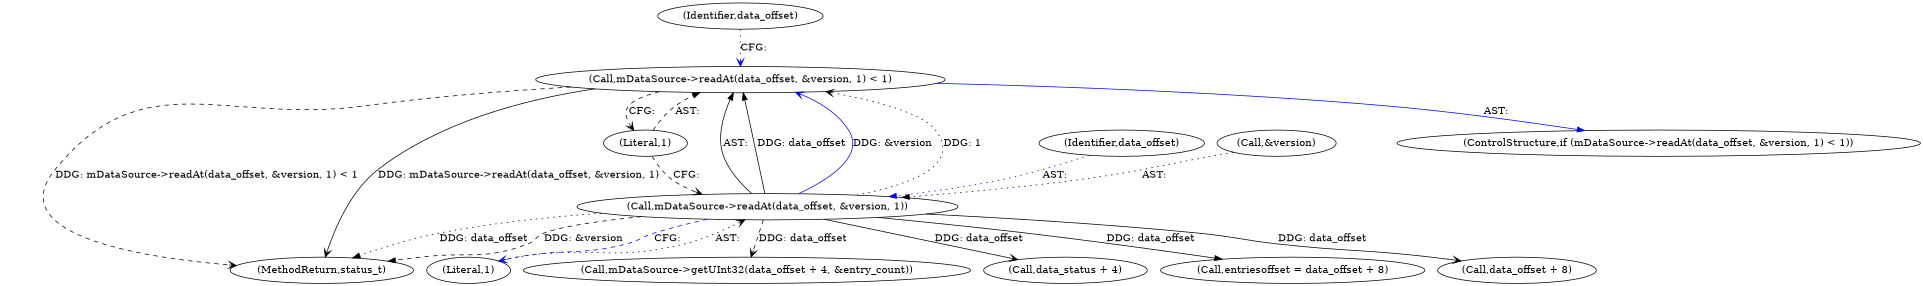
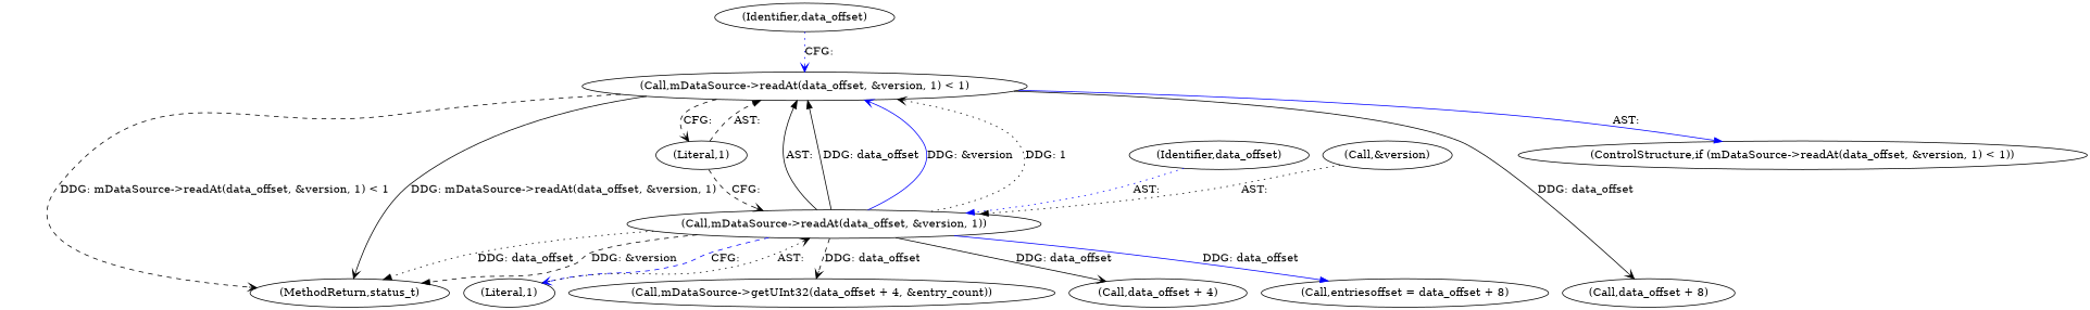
  digraph {
    edge [arrowhead=vee color=black style=solid]
    n1 [label="(Call,mDataSource->readAt(data_offset, &version, 1) < 1)"]
    n2 [label="(Literal,1)"]
    n3 [label="(ControlStructure,if (mDataSource->readAt(data_offset, &version, 1) < 1))"]
    n4 [label="(MethodReturn,status_t)"]
    n5 [label="(Call,mDataSource->readAt(data_offset, &version, 1))"]
    n6 [label="(Call,data_offset + 8)"]
    n7 [label="(Literal,1)"]
    n8 [label="(Call,mDataSource->getUInt32(data_offset + 4, &entry_count))"]
-   n9 [label="(Call,data_status + 4)"]
+   n9 [label="(Call,data_offset + 4)"]
    n10 [label="(Call,entriesoffset = data_offset + 8)"]
    n11 [label="(Identifier,data_offset)"]
    n12 [label="(Identifier,data_offset)"]
    n13 [label="(Call,&version)"]
    n1 -> n2 [label="CFG: " style=dashed]
    n1 -> n3 [arrowhead=normal color=blue label="AST: "]
    n1 -> n4 [label="DDG: mDataSource->readAt(data_offset, &version, 1) < 1" style=dashed]
    n1 -> n4 [label="DDG: mDataSource->readAt(data_offset, &version, 1)"]
    n2 -> n1 [arrowhead=normal label="AST: " style=dashed]
    n2 -> n5 [label="CFG: " style=dashed]
    n5 -> n1 [arrowhead=normal label="AST: "]
    n5 -> n1 [arrowhead=normal label="DDG: data_offset"]
    n5 -> n1 [color=blue label="DDG: &version"]
    n5 -> n1 [label="DDG: 1" style=dotted]
    n5 -> n4 [arrowhead=normal label="DDG: data_offset" style=dotted]
    n5 -> n4 [arrowhead=normal label="DDG: &version" style=dashed]
-   n5 -> n6 [label="DDG: data_offset"]
+   n1 -> n6 [label="DDG: data_offset"]
    n5 -> n7 [color=blue label="CFG: " style=dashed]
    n5 -> n8 [label="DDG: data_offset" style=dashed]
    n5 -> n9 [label="DDG: data_offset"]
-   n5 -> n10 [arrowhead=normal label="DDG: data_offset"]
+   n5 -> n10 [arrowhead=normal color=blue label="DDG: data_offset"]
    n7 -> n5 [label="AST: " style=dotted]
    n11 -> n5 [arrowhead=normal color=blue label="AST: " style=dotted]
    n12 -> n1 [color=blue label="CFG: " style=dotted]
    n13 -> n5 [arrowhead=normal label="AST: " style=dotted]
  }
